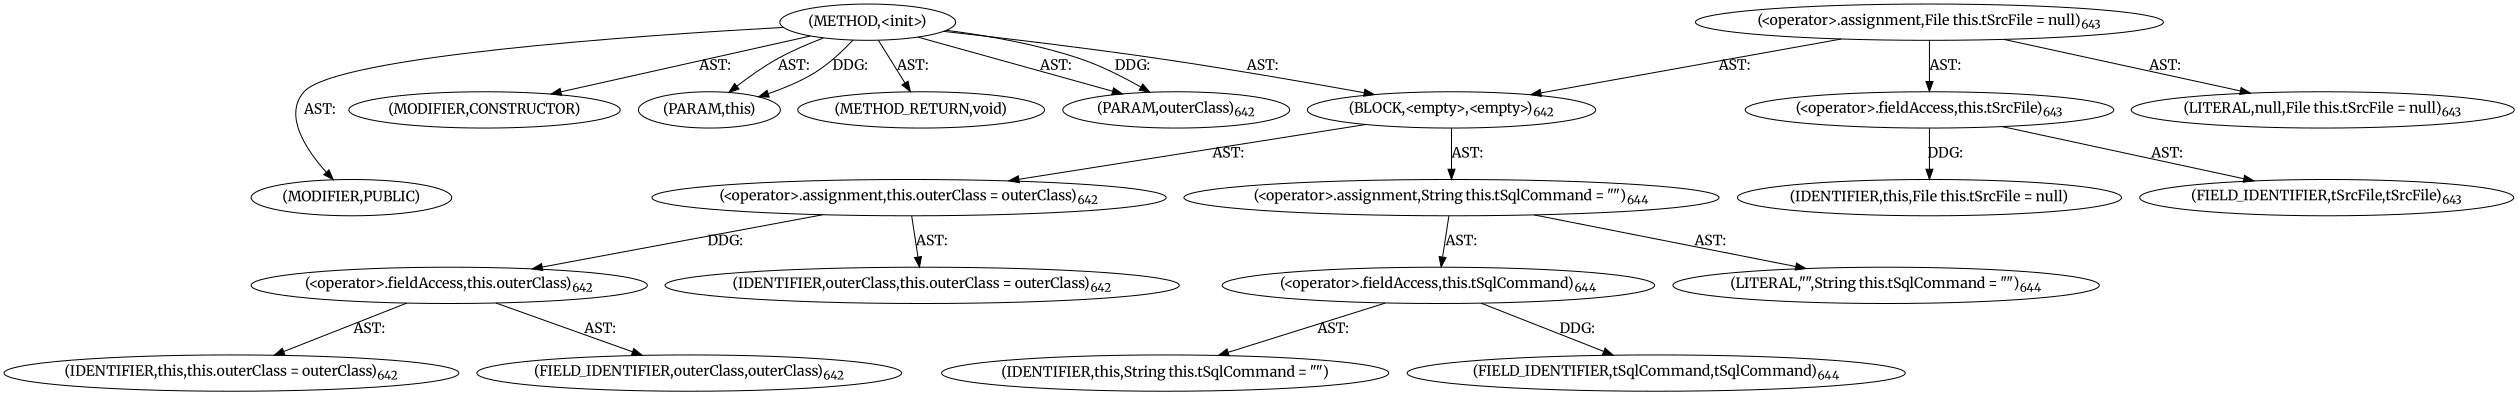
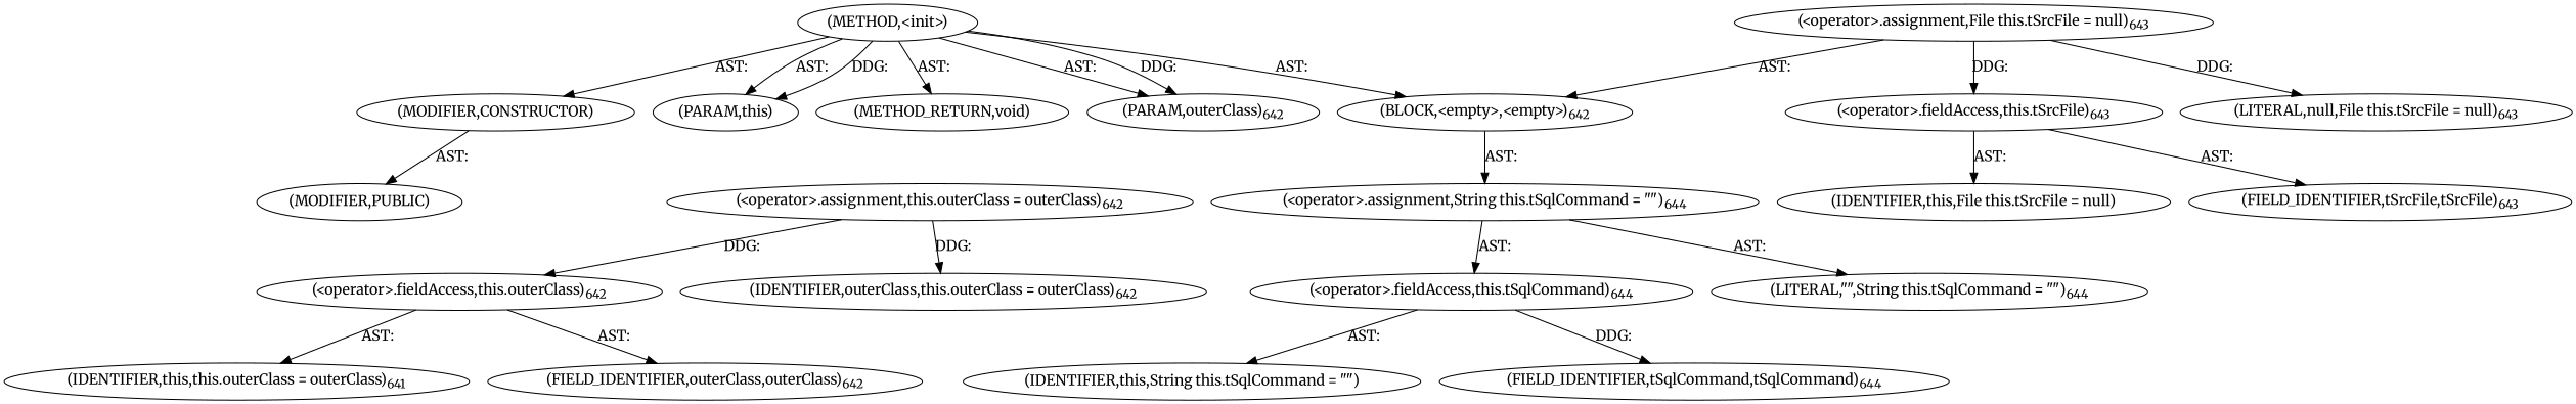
  digraph {
    fontname=Merriweather
    node [fontname=Merriweather]
    edge [fontname=Merriweather]
    n1 [label=<(METHOD,&lt;init&gt;)>]
    n2 [label=<(PARAM,this)>]
    n3 [label=<(PARAM,outerClass)<SUB>642</SUB>>]
    n4 [label=<(BLOCK,&lt;empty&gt;,&lt;empty&gt;)<SUB>642</SUB>>]
    n5 [label=<(MODIFIER,CONSTRUCTOR)>]
    n6 [label=<(MODIFIER,PUBLIC)>]
    n7 [label=<(METHOD_RETURN,void)>]
    n8 [label=<(&lt;operator&gt;.assignment,this.outerClass = outerClass)<SUB>642</SUB>>]
    n9 [label=<(&lt;operator&gt;.assignment,String this.tSqlCommand = &quot;&quot;)<SUB>644</SUB>>]
    n10 [label=<(&lt;operator&gt;.fieldAccess,this.outerClass)<SUB>642</SUB>>]
    n11 [label=<(IDENTIFIER,outerClass,this.outerClass = outerClass)<SUB>642</SUB>>]
    n12 [label=<(&lt;operator&gt;.assignment,File this.tSrcFile = null)<SUB>643</SUB>>]
    n13 [label=<(&lt;operator&gt;.fieldAccess,this.tSrcFile)<SUB>643</SUB>>]
    n14 [label=<(LITERAL,null,File this.tSrcFile = null)<SUB>643</SUB>>]
    n15 [label=<(&lt;operator&gt;.fieldAccess,this.tSqlCommand)<SUB>644</SUB>>]
    n16 [label=<(LITERAL,&quot;&quot;,String this.tSqlCommand = &quot;&quot;)<SUB>644</SUB>>]
-   n17 [label=<(IDENTIFIER,this,this.outerClass = outerClass)<SUB>642</SUB>>]
+   n17 [label=<(IDENTIFIER,this,this.outerClass = outerClass)<SUB>641</SUB>>]
    n18 [label=<(FIELD_IDENTIFIER,outerClass,outerClass)<SUB>642</SUB>>]
    n19 [label=<(IDENTIFIER,this,File this.tSrcFile = null)>]
    n20 [label=<(FIELD_IDENTIFIER,tSrcFile,tSrcFile)<SUB>643</SUB>>]
    n21 [label=<(IDENTIFIER,this,String this.tSqlCommand = &quot;&quot;)>]
    n22 [label=<(FIELD_IDENTIFIER,tSqlCommand,tSqlCommand)<SUB>644</SUB>>]
    n1 -> n2 [label="AST: "]
    n1 -> n2 [label="DDG: "]
    n1 -> n3 [label="AST: "]
    n1 -> n3 [label="DDG: "]
    n1 -> n4 [label="AST: "]
    n1 -> n5 [label="AST: "]
-   n1 -> n6 [label="AST: "]
+   n5 -> n6 [label="AST: "]
    n1 -> n7 [label="AST: "]
-   n4 -> n8 [label="AST: "]
    n4 -> n9 [label="AST: "]
    n8 -> n10 [label="DDG: "]
-   n8 -> n11 [label="AST: "]
+   n8 -> n11 [label="DDG: "]
    n9 -> n15 [label="AST: "]
    n9 -> n16 [label="AST: "]
    n10 -> n17 [label="AST: "]
    n10 -> n18 [label="AST: "]
    n12 -> n4 [label="AST: "]
-   n12 -> n13 [label="AST: "]
-   n12 -> n14 [label="AST: "]
-   n13 -> n19 [label="DDG: "]
+   n12 -> n13 [label="DDG: "]
+   n12 -> n14 [label="DDG: "]
+   n13 -> n19 [label="AST: "]
    n13 -> n20 [label="AST: "]
    n15 -> n21 [label="AST: "]
    n15 -> n22 [label="DDG: "]
  }
